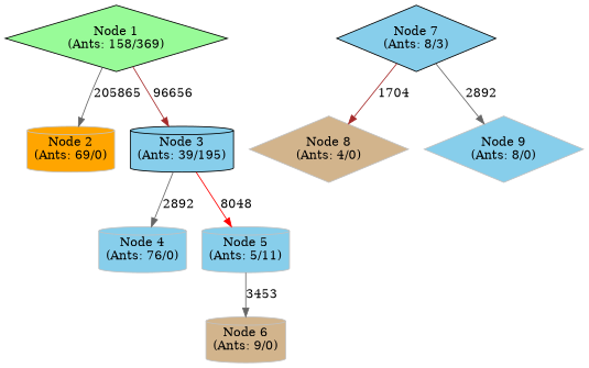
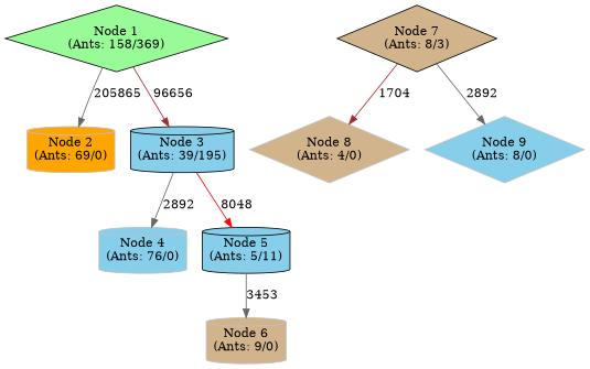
  digraph {
    node [color=gray fillcolor=skyblue shape=cylinder style=filled]
    edge [color=gray40]
    "Node 2\n(Ants: 69/0)" [fillcolor=orange]
    "Node 1\n(Ants: 158/369)" [fillcolor=palegreen shape=diamond color=""]
    "Node 3\n(Ants: 39/195)" [color=""]
    "Node 4\n(Ants: 76/0)"
-   "Node 5\n(Ants: 5/11)"
+   "Node 5\n(Ants: 5/11)" [color=""]
    "Node 6\n(Ants: 9/0)" [fillcolor=tan]
-   "Node 7\n(Ants: 8/3)" [shape=diamond color=""]
+   "Node 7\n(Ants: 8/3)" [fillcolor=tan shape=diamond color=""]
    "Node 8\n(Ants: 4/0)" [fillcolor=tan shape=diamond]
    "Node 9\n(Ants: 8/0)" [shape=diamond]
    "Node 1\n(Ants: 158/369)" -> "Node 2\n(Ants: 69/0)" [label=205865]
    "Node 1\n(Ants: 158/369)" -> "Node 3\n(Ants: 39/195)" [color=brown label=96656]
    "Node 3\n(Ants: 39/195)" -> "Node 4\n(Ants: 76/0)" [label=2892]
    "Node 3\n(Ants: 39/195)" -> "Node 5\n(Ants: 5/11)" [color=red label=8048]
    "Node 5\n(Ants: 5/11)" -> "Node 6\n(Ants: 9/0)" [label=3453]
    "Node 7\n(Ants: 8/3)" -> "Node 8\n(Ants: 4/0)" [color=brown label=1704]
    "Node 7\n(Ants: 8/3)" -> "Node 9\n(Ants: 8/0)" [label=2892]
  }
